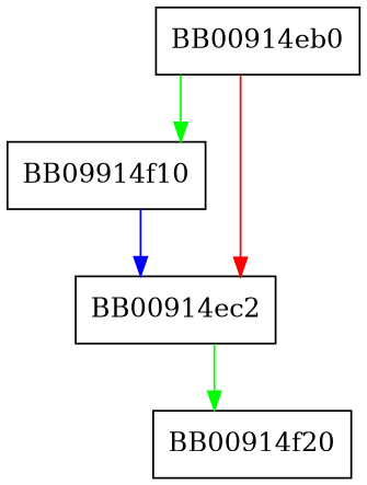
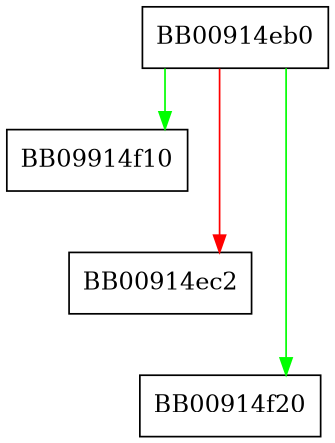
  digraph {
    splines=ortho
    node [shape=box]
    edge [color=green]
    n1 [label=BB09914f10]
    BB00914eb0
    BB00914ec2
    BB00914f20
-   n1 -> BB00914ec2 [color=blue]
    BB00914eb0 -> n1
    BB00914eb0 -> BB00914ec2 [color=red]
-   BB00914ec2 -> BB00914f20
+   BB00914eb0 -> BB00914f20
  }
